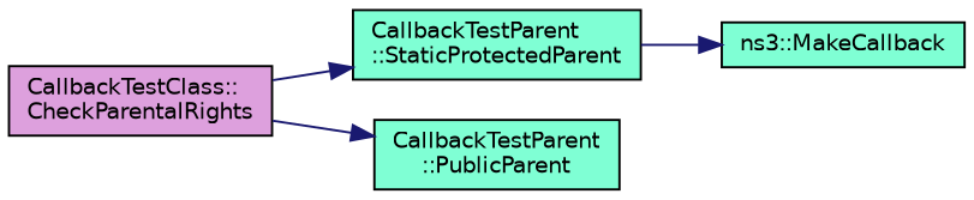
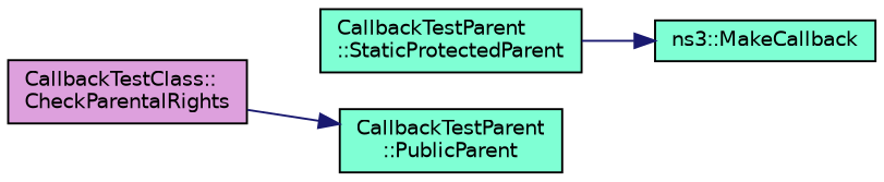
  digraph {
    rankdir=LR
    node [color=black fillcolor=aquamarine fontname=Helvetica fontsize=10 shape=record style=filled]
    edge [color=midnightblue fontname=Helvetica fontsize=10 labelfontname=Helvetica labelfontsize=10 style=solid]
    n1 [fillcolor=plum fontcolor=black height=0.2 label="CallbackTestClass::\lCheckParentalRights" width=0.4]
    n2 [height=0.2 label="CallbackTestParent\l::StaticProtectedParent" width=0.4]
    n3 [height=0.2 label="CallbackTestParent\l::PublicParent" width=0.4]
    n4 [height=0.2 label="ns3::MakeCallback" width=0.4]
-   n1 -> n2
    n1 -> n3
    n2 -> n4
  }
